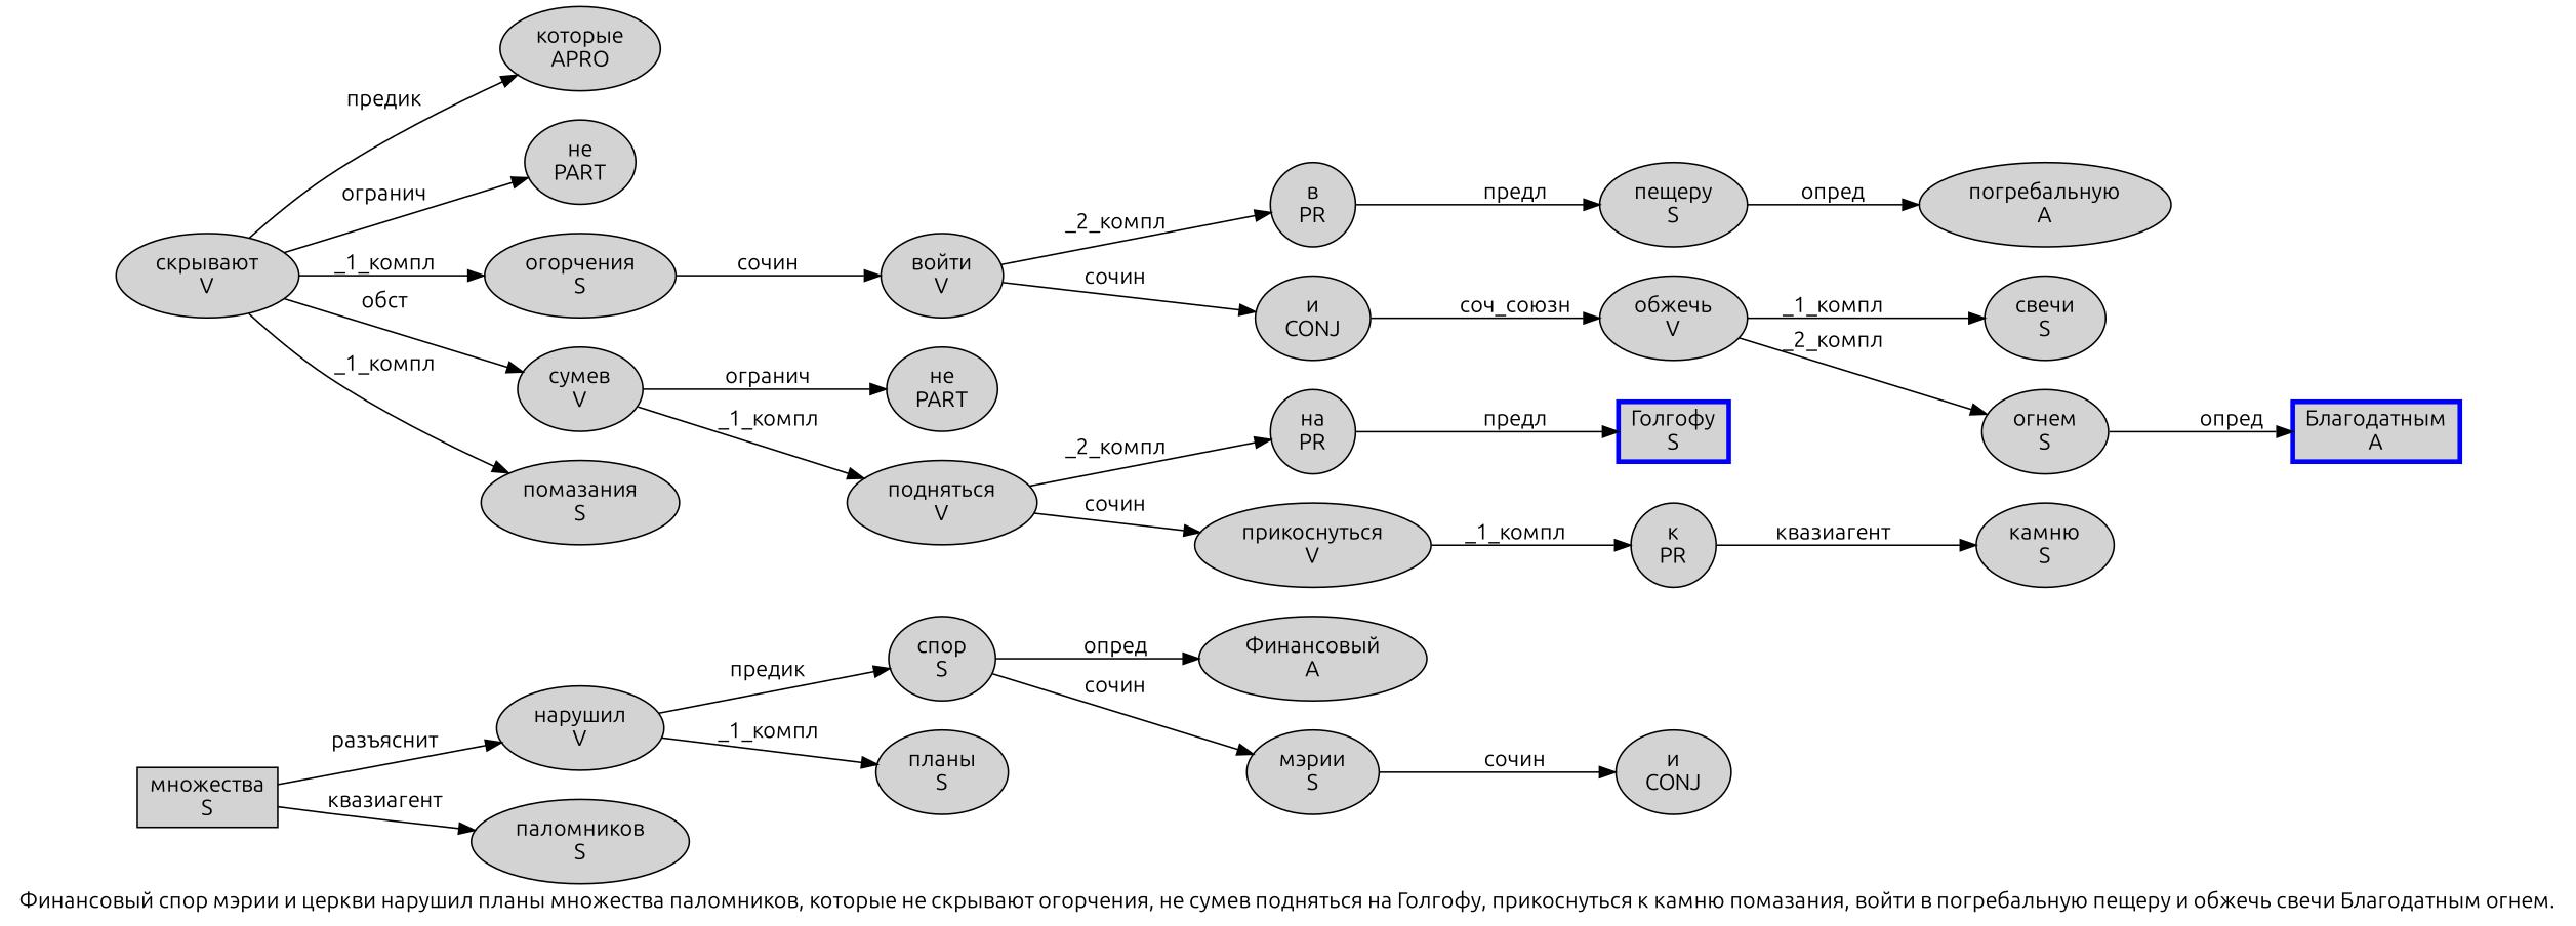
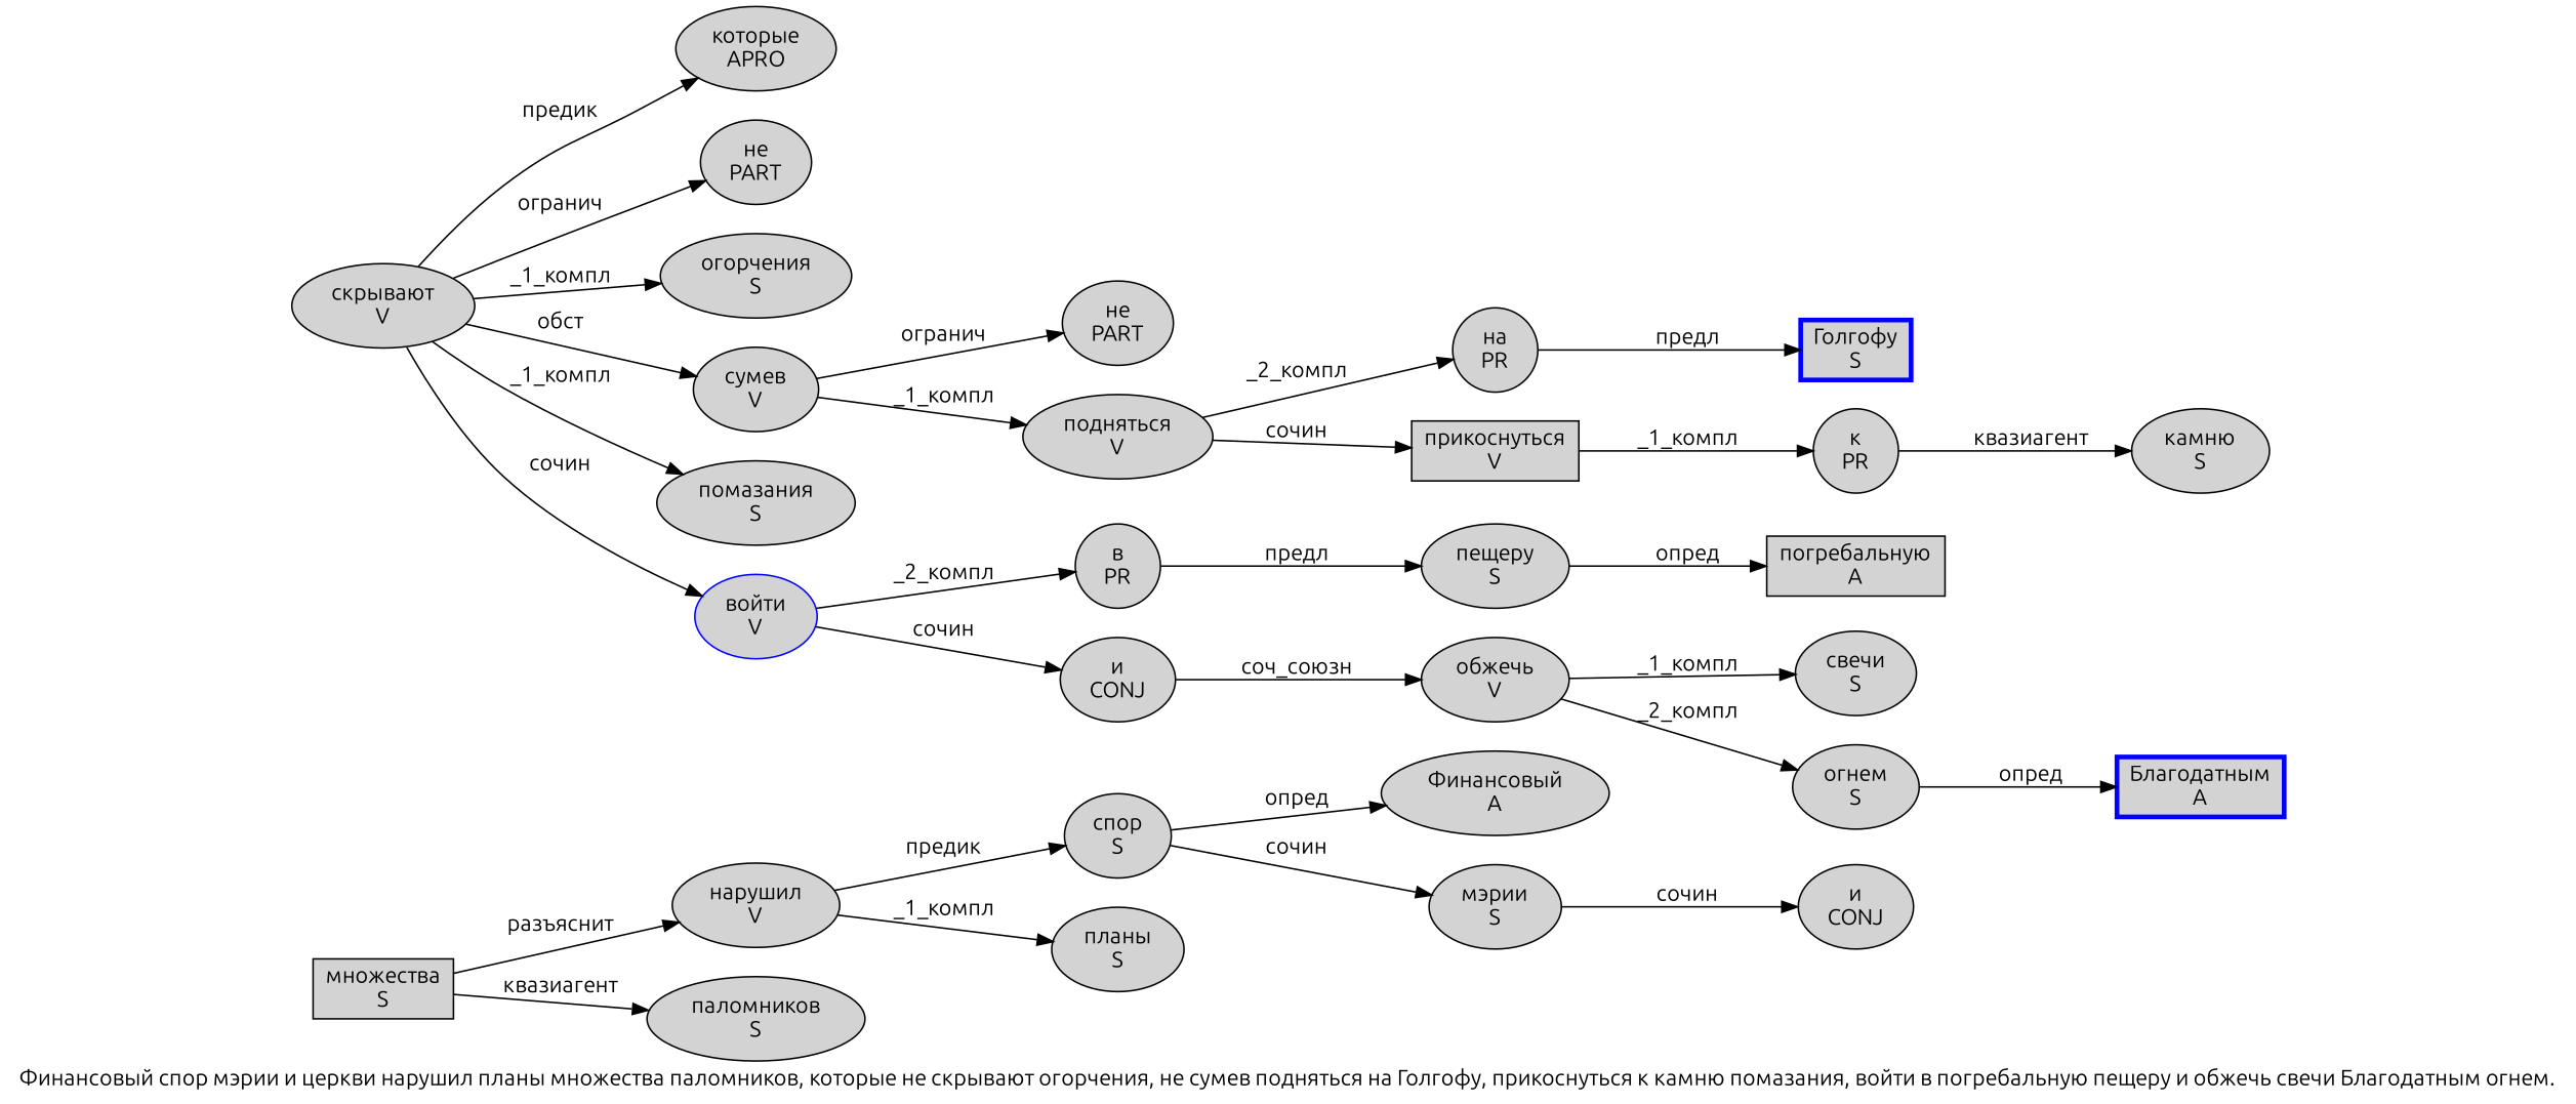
  digraph {
    fontname=Ubuntu
    label="Финансовый спор мэрии и церкви нарушил планы множества паломников, которые не скрывают огорчения, не сумев подняться на Голгофу, прикоснуться к камню помазания, войти в погребальную пещеру и обжечь свечи Благодатным огнем."
    rankdir=LR
    node [fillcolor=lightgray fontname=Ubuntu penwidth=1 shape=ellipse style=filled]
    edge [fontname=Ubuntu]
    n1 [label="Финансовый\nA"]
    n2 [label="спор\nS"]
    n3 [label="мэрии\nS"]
    n4 [label="и\nCONJ"]
    n5 [label="нарушил\nV"]
    n6 [label="планы\nS"]
    n7 [label="множества\nS" shape=box]
    n8 [label="паломников\nS"]
    n9 [label="которые\nAPRO"]
    n10 [label="не\nPART"]
    n11 [label="скрывают\nV"]
    n12 [label="огорчения\nS"]
    n13 [label="сумев\nV"]
    n14 [label="помазания\nS"]
-   n15 [label="войти\nV"]
+   n15 [label="войти\nV" color=blue]
    n16 [label="не\nPART"]
    n17 [label="подняться\nV"]
    n18 [label="в\nPR"]
    n19 [label="и\nCONJ"]
    n20 [label="на\nPR"]
-   n21 [label="прикоснуться\nV"]
+   n21 [label="прикоснуться\nV" shape=box]
    n22 [color=blue label="Голгофу\nS" penwidth=3 shape=box]
    n23 [label="к\nPR"]
    n24 [label="камню\nS"]
    n25 [label="пещеру\nS"]
    n26 [label="обжечь\nV"]
-   n27 [label="погребальную\nA"]
+   n27 [label="погребальную\nA" shape=box]
    n28 [label="свечи\nS"]
    n29 [label="огнем\nS"]
    n30 [color=blue label="Благодатным\nA" penwidth=3 shape=box]
    n2 -> n1 [label="опред"]
    n2 -> n3 [label="сочин"]
    n3 -> n4 [label="сочин"]
    n5 -> n2 [label="предик"]
    n5 -> n6 [label="_1_компл"]
    n7 -> n5 [label="разъяснит"]
    n7 -> n8 [label="квазиагент"]
    n11 -> n9 [label="предик"]
    n11 -> n10 [label="огранич"]
    n11 -> n12 [label="_1_компл"]
    n11 -> n13 [label="обст"]
    n11 -> n14 [label="_1_компл"]
-   n12 -> n15 [label="сочин"]
+   n11 -> n15 [label="сочин"]
    n13 -> n16 [label="огранич"]
    n13 -> n17 [label="_1_компл"]
    n15 -> n18 [label="_2_компл"]
    n15 -> n19 [label="сочин"]
    n17 -> n20 [label="_2_компл"]
    n17 -> n21 [label="сочин"]
    n18 -> n25 [label="предл"]
    n19 -> n26 [label="соч_союзн"]
    n20 -> n22 [label="предл"]
    n21 -> n23 [label="_1_компл"]
    n23 -> n24 [label="квазиагент"]
    n25 -> n27 [label="опред"]
    n26 -> n28 [label="_1_компл"]
    n26 -> n29 [label="_2_компл"]
    n29 -> n30 [label="опред"]
  }
